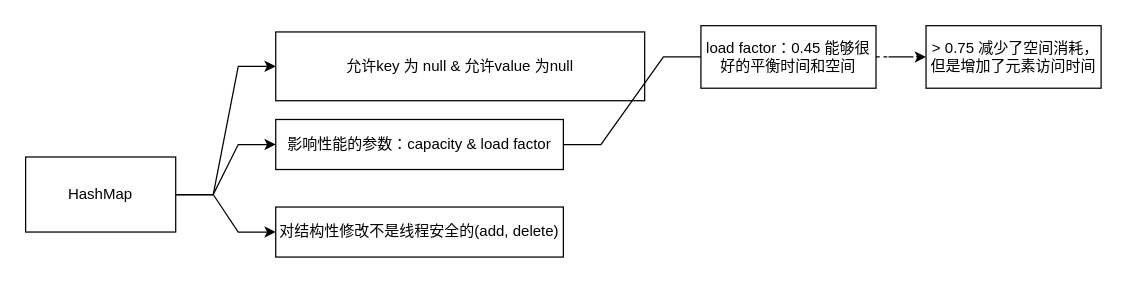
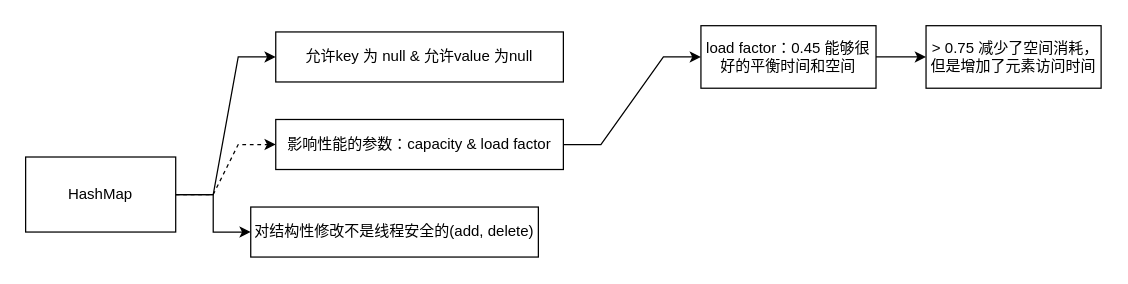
  <mxCell id="0" />
  <mxCell id="1" parent="0" />
  <mxCell id="2" value="" style="edgeStyle=entityRelationEdgeStyle;rounded=0;orthogonalLoop=1;jettySize=auto;html=1;" parent="1" source="5" target="6" edge="1"><mxGeometry relative="1" as="geometry" /></mxCell>
- <mxCell id="3" style="edgeStyle=entityRelationEdgeStyle;rounded=0;orthogonalLoop=1;jettySize=auto;html=1;exitX=1;exitY=0.5;exitDx=0;exitDy=0;entryX=0;entryY=0.5;entryDx=0;entryDy=0;" parent="1" source="5" target="8" edge="1"><mxGeometry relative="1" as="geometry" /></mxCell>
+ <mxCell id="3" style="edgeStyle=entityRelationEdgeStyle;rounded=0;orthogonalLoop=1;jettySize=auto;html=1;exitX=1;exitY=0.5;exitDx=0;exitDy=0;entryX=0;entryY=0.5;entryDx=0;entryDy=0;dashed=1;" parent="1" source="5" target="8" edge="1"><mxGeometry relative="1" as="geometry" /></mxCell>
  <mxCell id="4" style="edgeStyle=entityRelationEdgeStyle;rounded=0;orthogonalLoop=1;jettySize=auto;html=1;exitX=1;exitY=0.5;exitDx=0;exitDy=0;" parent="1" source="5" target="12" edge="1"><mxGeometry relative="1" as="geometry" /></mxCell>
  <mxCell id="5" value="HashMap" style="rounded=0;whiteSpace=wrap;html=1;" parent="1" vertex="1"><mxGeometry x="20" y="125" width="120" height="60" as="geometry" /></mxCell>
- <mxCell id="6" value="允许key 为 null &amp;amp; 允许value 为null" style="rounded=0;whiteSpace=wrap;html=1;" parent="1" vertex="1"><mxGeometry x="220" y="25" width="295" height="55" as="geometry" /></mxCell>
- <mxCell id="7" value="" style="edgeStyle=entityRelationEdgeStyle;rounded=0;orthogonalLoop=1;jettySize=auto;html=1;endArrow=none;" parent="1" source="8" target="10" edge="1"><mxGeometry relative="1" as="geometry" /></mxCell>
+ <mxCell id="6" value="允许key 为 null &amp;amp; 允许value 为null" style="rounded=0;whiteSpace=wrap;html=1;" parent="1" vertex="1"><mxGeometry x="220" y="25" width="230" height="40" as="geometry" /></mxCell>
+ <mxCell id="7" value="" style="edgeStyle=entityRelationEdgeStyle;rounded=0;orthogonalLoop=1;jettySize=auto;html=1;" parent="1" source="8" target="10" edge="1"><mxGeometry relative="1" as="geometry" /></mxCell>
  <mxCell id="8" value="影响性能的参数：capacity &amp;amp; load factor" style="rounded=0;whiteSpace=wrap;html=1;" parent="1" vertex="1"><mxGeometry x="220" y="95" width="230" height="40" as="geometry" /></mxCell>
- <mxCell id="9" value="" style="edgeStyle=entityRelationEdgeStyle;rounded=0;orthogonalLoop=1;jettySize=auto;html=1;dashed=1;" parent="1" source="10" target="11" edge="1"><mxGeometry relative="1" as="geometry" /></mxCell>
+ <mxCell id="9" value="" style="edgeStyle=entityRelationEdgeStyle;rounded=0;orthogonalLoop=1;jettySize=auto;html=1;" parent="1" source="10" target="11" edge="1"><mxGeometry relative="1" as="geometry" /></mxCell>
  <mxCell id="10" value="load factor：0.45 能够很好的平衡时间和空间" style="rounded=0;whiteSpace=wrap;html=1;" parent="1" vertex="1"><mxGeometry x="560" y="20" width="140" height="50" as="geometry" /></mxCell>
  <mxCell id="11" value="&amp;nbsp;&amp;gt; 0.75 减少了空间消耗，但是增加了元素访问时间" style="rounded=0;whiteSpace=wrap;html=1;" parent="1" vertex="1"><mxGeometry x="740" y="20" width="140" height="50" as="geometry" /></mxCell>
- <mxCell id="12" value="对结构性修改不是线程安全的(add, delete)" style="rounded=0;whiteSpace=wrap;html=1;" parent="1" vertex="1"><mxGeometry x="220" y="165" width="230" height="40" as="geometry" /></mxCell>
+ <mxCell id="12" value="对结构性修改不是线程安全的(add, delete)" style="rounded=0;whiteSpace=wrap;html=1;" parent="1" vertex="1"><mxGeometry x="200" y="165" width="230" height="40" as="geometry" /></mxCell>
